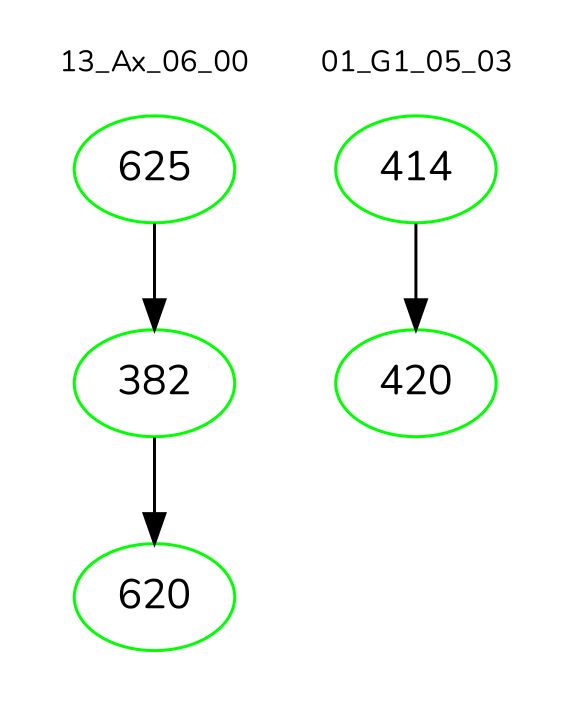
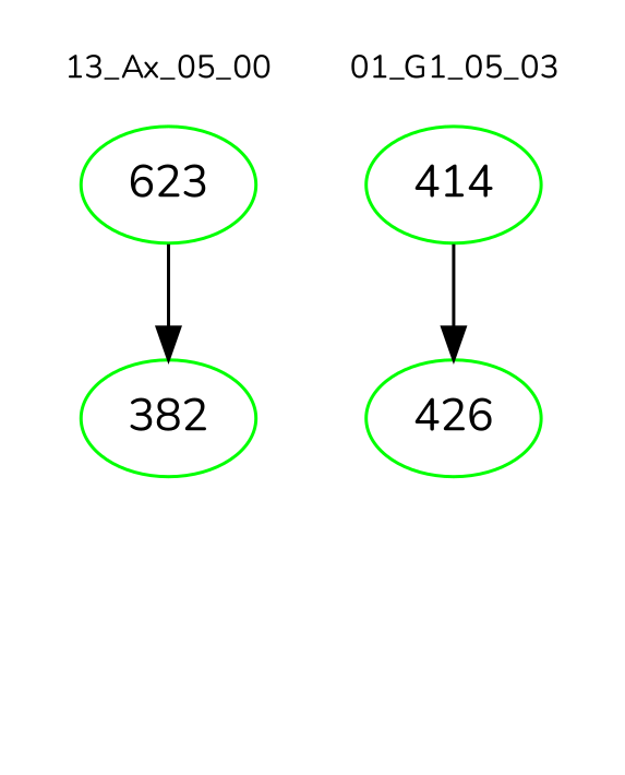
  digraph {
    fontname=Nunito
    node [color=green fontname=Nunito]
    edge [color=black fontname=Nunito]
-   n1 [label=625]
+   n1 [label=623]
    n2 [label=382]
-   n3 [label=620]
    n4 [label=414]
-   n5 [label=420]
+   n5 [label=426]
    subgraph cluster_1 {
      color=white
      fontsize=10
-     label="13_Ax_06_00"
+     label="13_Ax_05_00"
      n1
      n2
-     n3
    }
    subgraph cluster_2 {
      color=white
      fontsize=10
      label="01_G1_05_03"
      n4
      n5
    }
    n1 -> n2
-   n2 -> n3
    n4 -> n5
  }
